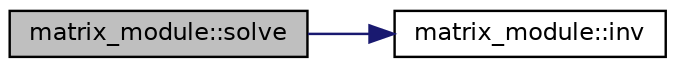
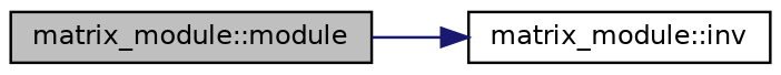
  digraph {
    rankdir=LR
    node [color=black fontname=Helvetica fontsize=10 shape=record style=filled]
-   n1 [fillcolor=grey75 fontcolor=black height=0.2 label="matrix_module::solve" width=0.4]
+   n1 [fillcolor=grey75 fontcolor=black height=0.2 label="matrix_module::module" width=0.4]
    n2 [fillcolor=white height=0.2 label="matrix_module::inv" width=0.4]
    n1 -> n2 [color=midnightblue fontname=Helvetica fontsize=10 labelfontname=Helvetica labelfontsize=10 style=solid]
  }
